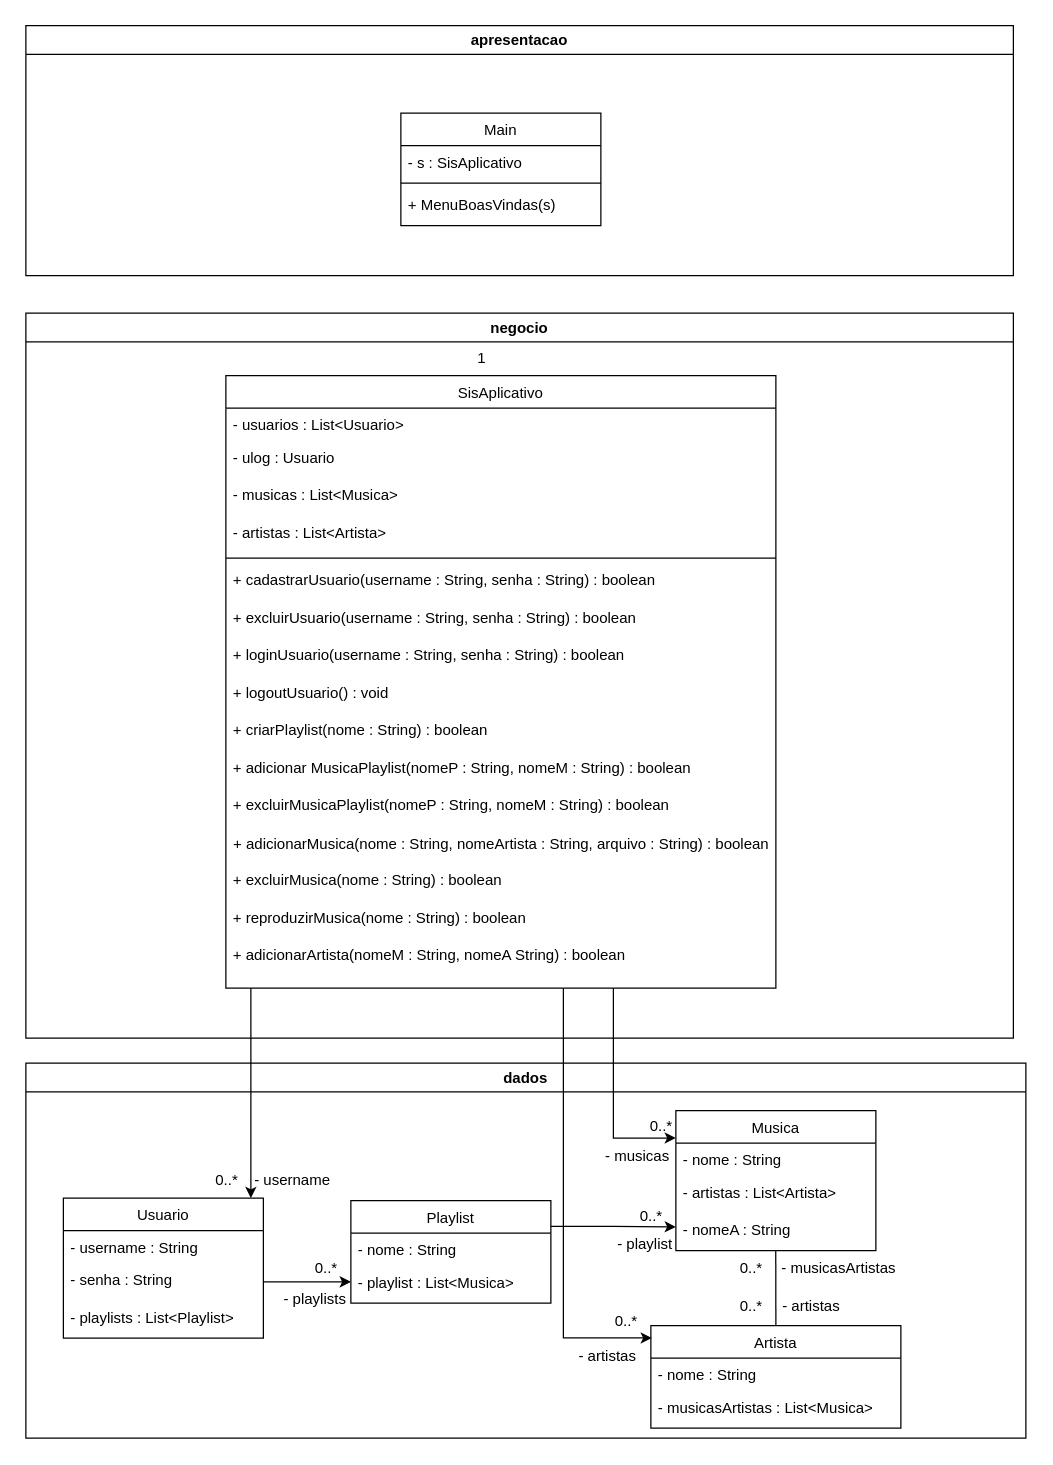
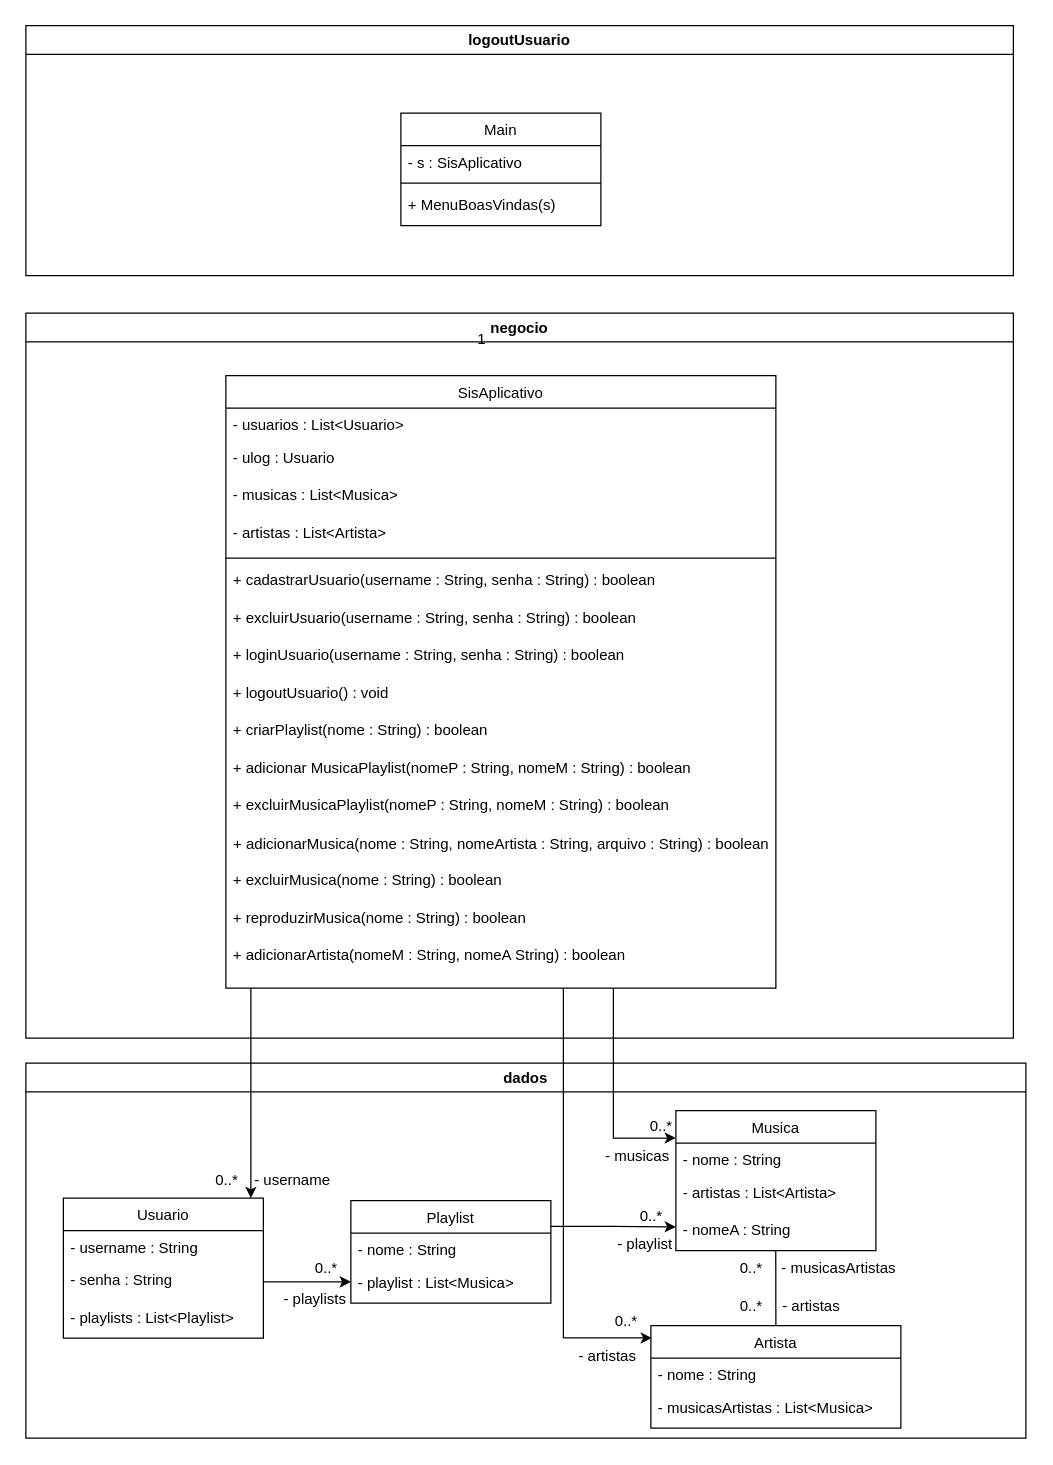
  <mxCell id="0" />
  <mxCell id="1" parent="0" />
  <mxCell id="2" value="dados" style="swimlane;whiteSpace=wrap;html=1;" vertex="1" parent="1"><mxGeometry x="20" y="850" width="800" height="300" as="geometry" /></mxCell>
  <mxCell id="3" value="Musica" style="swimlane;fontStyle=0;align=center;verticalAlign=top;childLayout=stackLayout;horizontal=1;startSize=26;horizontalStack=0;resizeParent=1;resizeLast=0;collapsible=1;marginBottom=0;rounded=0;shadow=0;strokeWidth=1;" vertex="1" parent="2"><mxGeometry x="520" y="38" width="160" height="112" as="geometry"><mxRectangle x="340" y="380" width="170" height="26" as="alternateBounds" /></mxGeometry></mxCell>
  <mxCell id="4" value="- nome : String" style="text;align=left;verticalAlign=top;spacingLeft=4;spacingRight=4;overflow=hidden;rotatable=0;points=[[0,0.5],[1,0.5]];portConstraint=eastwest;" vertex="1" parent="3"><mxGeometry y="26" width="160" height="26" as="geometry" /></mxCell>
  <mxCell id="5" value="- artistas : List&lt;Artista&gt;" style="text;align=left;verticalAlign=top;resizable=0;points=[];autosize=1;strokeColor=none;fillColor=none;spacingLeft=4;spacingRight=4;" vertex="1" parent="3"><mxGeometry y="52" width="160" height="30" as="geometry" /></mxCell>
  <mxCell id="6" value="- nomeA : String" style="text;align=left;verticalAlign=top;resizable=0;points=[];autosize=1;strokeColor=none;fillColor=none;spacingLeft=4;spacingRight=4;" vertex="1" parent="3"><mxGeometry y="82" width="160" height="30" as="geometry" /></mxCell>
  <mxCell id="7" style="edgeStyle=orthogonalEdgeStyle;rounded=0;orthogonalLoop=1;jettySize=auto;html=1;exitX=1;exitY=0.25;exitDx=0;exitDy=0;" edge="1" parent="2" source="8"><mxGeometry relative="1" as="geometry"><mxPoint x="520" y="131" as="targetPoint" /><Array as="points"><mxPoint x="470" y="131" /><mxPoint x="600" y="131" /></Array></mxGeometry></mxCell>
  <mxCell id="8" value="Playlist" style="swimlane;fontStyle=0;align=center;verticalAlign=top;childLayout=stackLayout;horizontal=1;startSize=26;horizontalStack=0;resizeParent=1;resizeLast=0;collapsible=1;marginBottom=0;rounded=0;shadow=0;strokeWidth=1;" vertex="1" parent="2"><mxGeometry x="260" y="110" width="160" height="82" as="geometry"><mxRectangle x="340" y="380" width="170" height="26" as="alternateBounds" /></mxGeometry></mxCell>
  <mxCell id="9" value="- nome : String" style="text;align=left;verticalAlign=top;spacingLeft=4;spacingRight=4;overflow=hidden;rotatable=0;points=[[0,0.5],[1,0.5]];portConstraint=eastwest;" vertex="1" parent="8"><mxGeometry y="26" width="160" height="26" as="geometry" /></mxCell>
  <mxCell id="10" value="- playlist : List&lt;Musica&gt;" style="text;align=left;verticalAlign=top;resizable=0;points=[];autosize=1;strokeColor=none;fillColor=none;spacingLeft=4;spacingRight=4;" vertex="1" parent="8"><mxGeometry y="52" width="160" height="30" as="geometry" /></mxCell>
  <mxCell id="11" value="Usuario" style="swimlane;fontStyle=0;align=center;verticalAlign=top;childLayout=stackLayout;horizontal=1;startSize=26;horizontalStack=0;resizeParent=1;resizeLast=0;collapsible=1;marginBottom=0;rounded=0;shadow=0;strokeWidth=1;" vertex="1" parent="2"><mxGeometry x="30" y="108" width="160" height="112" as="geometry"><mxRectangle x="340" y="380" width="170" height="26" as="alternateBounds" /></mxGeometry></mxCell>
  <mxCell id="12" value="- username : String" style="text;align=left;verticalAlign=top;spacingLeft=4;spacingRight=4;overflow=hidden;rotatable=0;points=[[0,0.5],[1,0.5]];portConstraint=eastwest;" vertex="1" parent="11"><mxGeometry y="26" width="160" height="26" as="geometry" /></mxCell>
  <mxCell id="13" value="- senha : String&#10;" style="text;align=left;verticalAlign=top;resizable=0;points=[];autosize=1;strokeColor=none;fillColor=none;spacingLeft=4;spacingRight=4;" vertex="1" parent="11"><mxGeometry y="52" width="160" height="30" as="geometry" /></mxCell>
  <mxCell id="14" value="- playlists : List&amp;lt;Playlist&amp;gt;" style="text;html=1;align=left;verticalAlign=top;resizable=0;points=[];autosize=1;strokeColor=none;fillColor=none;spacingLeft=4;spacingRight=4;" vertex="1" parent="11"><mxGeometry y="82" width="160" height="30" as="geometry" /></mxCell>
  <mxCell id="15" value="Artista" style="swimlane;fontStyle=0;align=center;verticalAlign=top;childLayout=stackLayout;horizontal=1;startSize=26;horizontalStack=0;resizeParent=1;resizeLast=0;collapsible=1;marginBottom=0;rounded=0;shadow=0;strokeWidth=1;" vertex="1" parent="2"><mxGeometry x="500" y="210" width="200" height="82" as="geometry"><mxRectangle x="340" y="380" width="170" height="26" as="alternateBounds" /></mxGeometry></mxCell>
  <mxCell id="16" value="- nome : String " style="text;align=left;verticalAlign=top;spacingLeft=4;spacingRight=4;overflow=hidden;rotatable=0;points=[[0,0.5],[1,0.5]];portConstraint=eastwest;" vertex="1" parent="15"><mxGeometry y="26" width="200" height="26" as="geometry" /></mxCell>
  <mxCell id="17" value="- musicasArtistas : List&lt;Musica&gt;" style="text;align=left;verticalAlign=top;resizable=0;points=[];autosize=1;strokeColor=none;fillColor=none;spacingLeft=4;spacingRight=5;" vertex="1" parent="15"><mxGeometry y="52" width="200" height="30" as="geometry" /></mxCell>
  <mxCell id="18" value="0..*" style="text;align=center;verticalAlign=middle;resizable=0;points=[];autosize=1;strokeColor=none;fillColor=none;spacingLeft=2;" vertex="1" parent="2"><mxGeometry x="140" y="78" width="40" height="30" as="geometry" /></mxCell>
  <mxCell id="19" value="- username" style="text;align=center;verticalAlign=middle;resizable=0;points=[];autosize=1;strokeColor=none;fillColor=none;spacingRight=-7;" vertex="1" parent="2"><mxGeometry x="175" y="78" width="70" height="30" as="geometry" /></mxCell>
  <mxCell id="20" value="0..*" style="text;html=1;align=center;verticalAlign=middle;resizable=0;points=[];autosize=1;strokeColor=none;fillColor=none;" vertex="1" parent="2"><mxGeometry x="480" y="108" width="40" height="30" as="geometry" /></mxCell>
  <mxCell id="21" value="- playlist" style="text;html=1;align=center;verticalAlign=middle;resizable=0;points=[];autosize=1;strokeColor=none;fillColor=none;" vertex="1" parent="2"><mxGeometry x="460" y="130" width="70" height="30" as="geometry" /></mxCell>
  <mxCell id="22" value="0..*" style="text;html=1;align=center;verticalAlign=middle;resizable=0;points=[];autosize=1;strokeColor=none;fillColor=none;" vertex="1" parent="2"><mxGeometry x="560" y="149" width="40" height="30" as="geometry" /></mxCell>
  <mxCell id="23" value="- musicasArtistas" style="text;html=1;align=center;verticalAlign=middle;resizable=0;points=[];autosize=1;strokeColor=none;fillColor=none;" vertex="1" parent="2"><mxGeometry x="590" y="149" width="120" height="30" as="geometry" /></mxCell>
  <mxCell id="24" value="- artistas" style="text;html=1;align=center;verticalAlign=middle;resizable=0;points=[];autosize=1;strokeColor=none;fillColor=none;spacingRight=-5;" vertex="1" parent="2"><mxGeometry x="595" y="180" width="60" height="30" as="geometry" /></mxCell>
  <mxCell id="25" value="0..*" style="text;html=1;align=center;verticalAlign=middle;resizable=0;points=[];autosize=1;strokeColor=none;fillColor=none;" vertex="1" parent="2"><mxGeometry x="560" y="180" width="40" height="30" as="geometry" /></mxCell>
  <mxCell id="26" style="edgeStyle=orthogonalEdgeStyle;rounded=0;orthogonalLoop=1;jettySize=auto;html=1;entryX=0;entryY=0.433;entryDx=0;entryDy=0;entryPerimeter=0;" edge="1" parent="2" source="13" target="10"><mxGeometry relative="1" as="geometry" /></mxCell>
  <mxCell id="27" value="" style="endArrow=none;html=1;rounded=0;exitX=0.5;exitY=0;exitDx=0;exitDy=0;" edge="1" parent="2" source="15"><mxGeometry width="50" height="50" relative="1" as="geometry"><mxPoint x="599.91" y="198" as="sourcePoint" /><mxPoint x="599.91" y="150" as="targetPoint" /></mxGeometry></mxCell>
  <mxCell id="28" value="0..*" style="text;html=1;align=center;verticalAlign=middle;resizable=0;points=[];autosize=1;strokeColor=none;fillColor=none;" vertex="1" parent="2"><mxGeometry x="220" y="149" width="40" height="30" as="geometry" /></mxCell>
  <mxCell id="29" value="- playlists" style="text;html=1;align=center;verticalAlign=middle;resizable=0;points=[];autosize=1;strokeColor=none;fillColor=none;spacingRight=9;spacingTop=7;" vertex="1" parent="2"><mxGeometry x="195" y="170" width="80" height="30" as="geometry" /></mxCell>
  <mxCell id="30" value="- musicas" style="text;html=1;align=center;verticalAlign=middle;resizable=0;points=[];autosize=1;strokeColor=none;fillColor=none;spacingTop=-7;spacingRight=2;" vertex="1" parent="2"><mxGeometry x="455" y="68" width="70" height="20" as="geometry" /></mxCell>
  <mxCell id="31" value="0..*" style="text;html=1;align=center;verticalAlign=middle;resizable=0;points=[];autosize=1;strokeColor=none;fillColor=none;" vertex="1" parent="2"><mxGeometry x="460" y="192" width="40" height="30" as="geometry" /></mxCell>
  <mxCell id="32" value="- artistas" style="text;html=1;align=center;verticalAlign=middle;resizable=0;points=[];autosize=1;strokeColor=none;fillColor=none;" vertex="1" parent="2"><mxGeometry x="430" y="220" width="70" height="30" as="geometry" /></mxCell>
  <mxCell id="33" value="0..*" style="text;html=1;align=center;verticalAlign=middle;resizable=0;points=[];autosize=1;strokeColor=none;fillColor=none;spacingBottom=5;spacingLeft=-4;" vertex="1" parent="2"><mxGeometry x="495" y="38" width="30" height="30" as="geometry" /></mxCell>
  <mxCell id="34" value="negocio" style="swimlane;whiteSpace=wrap;html=1;startSize=23;" vertex="1" parent="1"><mxGeometry x="20" y="250" width="790" height="580" as="geometry" /></mxCell>
  <mxCell id="35" value="SisAplicativo" style="swimlane;fontStyle=0;align=center;verticalAlign=top;childLayout=stackLayout;horizontal=1;startSize=26;horizontalStack=0;resizeParent=1;resizeLast=0;collapsible=1;marginBottom=0;rounded=0;shadow=0;strokeWidth=1;" vertex="1" parent="34"><mxGeometry x="160" y="50" width="440" height="490" as="geometry"><mxRectangle x="340" y="380" width="170" height="26" as="alternateBounds" /></mxGeometry></mxCell>
  <mxCell id="36" value="- usuarios : List&lt;Usuario&gt;" style="text;align=left;verticalAlign=top;spacingLeft=4;spacingRight=4;overflow=hidden;rotatable=0;points=[[0,0.5],[1,0.5]];portConstraint=eastwest;" vertex="1" parent="35"><mxGeometry y="26" width="440" height="26" as="geometry" /></mxCell>
  <mxCell id="37" value="- ulog : Usuario" style="text;align=left;verticalAlign=top;resizable=0;points=[];autosize=1;strokeColor=none;fillColor=none;spacingLeft=4;spacingRight=4;" vertex="1" parent="35"><mxGeometry y="52" width="440" height="30" as="geometry" /></mxCell>
  <mxCell id="38" value="- musicas : List&lt;Musica&gt;" style="text;align=left;verticalAlign=top;resizable=0;points=[];autosize=1;strokeColor=none;fillColor=none;spacingLeft=4;spacingRight=4;" vertex="1" parent="35"><mxGeometry y="82" width="440" height="30" as="geometry" /></mxCell>
  <mxCell id="39" value="- artistas : List&lt;Artista&gt;" style="text;align=left;verticalAlign=top;resizable=0;points=[];autosize=1;strokeColor=none;fillColor=none;spacingLeft=4;spacingRight=4;" vertex="1" parent="35"><mxGeometry y="112" width="440" height="30" as="geometry" /></mxCell>
  <mxCell id="40" value="" style="line;html=1;strokeWidth=1;align=left;verticalAlign=middle;spacingTop=-1;spacingLeft=3;spacingRight=3;rotatable=0;labelPosition=right;points=[];portConstraint=eastwest;" vertex="1" parent="35"><mxGeometry y="142" width="440" height="8" as="geometry" /></mxCell>
  <mxCell id="41" value="+ cadastrarUsuario(username : String, senha : String) : boolean" style="text;align=left;verticalAlign=top;resizable=0;points=[];autosize=1;strokeColor=none;fillColor=none;spacingLeft=4;spacingRight=4;" vertex="1" parent="35"><mxGeometry y="150" width="440" height="30" as="geometry" /></mxCell>
  <mxCell id="42" value="+ excluirUsuario(username : String, senha : String) : boolean" style="text;align=left;verticalAlign=top;resizable=0;points=[];autosize=1;strokeColor=none;fillColor=none;spacingLeft=4;spacingRight=4;" vertex="1" parent="35"><mxGeometry y="180" width="440" height="30" as="geometry" /></mxCell>
  <mxCell id="43" value="+ loginUsuario(username : String, senha : String) : boolean" style="text;align=left;verticalAlign=top;resizable=0;points=[];autosize=1;strokeColor=none;fillColor=none;spacingLeft=4;spacingRight=4;" vertex="1" parent="35"><mxGeometry y="210" width="440" height="30" as="geometry" /></mxCell>
  <mxCell id="44" value="+ logoutUsuario() : void" style="text;align=left;verticalAlign=top;resizable=0;points=[];autosize=1;strokeColor=none;fillColor=none;spacingLeft=4;spacingRight=4;" vertex="1" parent="35"><mxGeometry y="240" width="440" height="30" as="geometry" /></mxCell>
  <mxCell id="45" value="+ criarPlaylist(nome : String) : boolean" style="text;align=left;verticalAlign=top;resizable=0;points=[];autosize=1;strokeColor=none;fillColor=none;spacingLeft=4;spacingRight=4;" vertex="1" parent="35"><mxGeometry y="270" width="440" height="30" as="geometry" /></mxCell>
  <mxCell id="46" value="+ adicionar MusicaPlaylist(nomeP : String, nomeM : String) : boolean" style="text;align=left;verticalAlign=top;resizable=0;points=[];autosize=1;strokeColor=none;fillColor=none;spacingLeft=4;spacingRight=4;" vertex="1" parent="35"><mxGeometry y="300" width="440" height="30" as="geometry" /></mxCell>
  <mxCell id="47" value="+ excluirMusicaPlaylist(nomeP : String, nomeM : String) : boolean" style="text;align=left;verticalAlign=top;resizable=0;points=[];autosize=1;strokeColor=none;fillColor=none;spacingLeft=4;spacingRight=4;" vertex="1" parent="35"><mxGeometry y="330" width="440" height="30" as="geometry" /></mxCell>
  <mxCell id="48" value="+ adicionarMusica(nome : String, nomeArtista : String, arquivo : String) : boolean" style="text;html=1;align=center;verticalAlign=middle;resizable=0;points=[];autosize=1;strokeColor=none;fillColor=none;" vertex="1" parent="35"><mxGeometry y="360" width="440" height="30" as="geometry" /></mxCell>
  <mxCell id="49" value="+ excluirMusica(nome : String) : boolean&#10;" style="text;align=left;verticalAlign=top;resizable=0;points=[];autosize=1;strokeColor=none;fillColor=none;spacingLeft=4;spacingRight=4;" vertex="1" parent="35"><mxGeometry y="390" width="440" height="30" as="geometry" /></mxCell>
  <mxCell id="50" value="+ reproduzirMusica(nome : String) : boolean" style="text;align=left;verticalAlign=top;resizable=0;points=[];autosize=1;strokeColor=none;fillColor=none;spacingLeft=4;spacingRight=4;" vertex="1" parent="35"><mxGeometry y="420" width="440" height="30" as="geometry" /></mxCell>
  <mxCell id="51" value="+ adicionarArtista(nomeM : String, nomeA String) : boolean" style="text;align=left;verticalAlign=top;resizable=0;points=[];autosize=1;strokeColor=none;fillColor=none;spacingLeft=4;spacingRight=4;" vertex="1" parent="35"><mxGeometry y="450" width="440" height="30" as="geometry" /></mxCell>
- <mxCell id="52" value="1" style="text;align=center;verticalAlign=middle;resizable=0;points=[];autosize=1;strokeColor=none;fillColor=none;" vertex="1" parent="34"><mxGeometry x="350" y="20" width="30" height="30" as="geometry" /></mxCell>
- <mxCell id="53" value="apresentacao" style="swimlane;whiteSpace=wrap;html=1;" vertex="1" parent="1"><mxGeometry x="20" y="20" width="790" height="200" as="geometry" /></mxCell>
+ <mxCell id="52" value="1" style="text;align=center;verticalAlign=middle;resizable=0;points=[];autosize=1;strokeColor=none;fillColor=none;" vertex="1" parent="34"><mxGeometry x="350" y="5" width="30" height="30" as="geometry" /></mxCell>
+ <mxCell id="53" value="logoutUsuario" style="swimlane;whiteSpace=wrap;html=1;" vertex="1" parent="1"><mxGeometry x="20" y="20" width="790" height="200" as="geometry" /></mxCell>
  <mxCell id="54" value="Main" style="swimlane;fontStyle=0;align=center;verticalAlign=top;childLayout=stackLayout;horizontal=1;startSize=26;horizontalStack=0;resizeParent=1;resizeLast=0;collapsible=1;marginBottom=0;rounded=0;shadow=0;strokeWidth=1;" parent="53" vertex="1"><mxGeometry x="300" y="70" width="160" height="90" as="geometry"><mxRectangle x="340" y="380" width="170" height="26" as="alternateBounds" /></mxGeometry></mxCell>
  <mxCell id="55" value="- s : SisAplicativo" style="text;align=left;verticalAlign=top;spacingLeft=4;spacingRight=4;overflow=hidden;rotatable=0;points=[[0,0.5],[1,0.5]];portConstraint=eastwest;" parent="54" vertex="1"><mxGeometry y="26" width="160" height="26" as="geometry" /></mxCell>
  <mxCell id="56" value="" style="line;html=1;strokeWidth=1;align=left;verticalAlign=middle;spacingTop=-1;spacingLeft=3;spacingRight=3;rotatable=0;labelPosition=right;points=[];portConstraint=eastwest;" parent="54" vertex="1"><mxGeometry y="52" width="160" height="8" as="geometry" /></mxCell>
  <mxCell id="57" value="+ MenuBoasVindas(s)" style="text;align=left;verticalAlign=top;resizable=0;points=[];autosize=1;strokeColor=none;fillColor=none;spacingLeft=4;spacingRight=4;" vertex="1" parent="54"><mxGeometry y="60" width="160" height="30" as="geometry" /></mxCell>
  <mxCell id="58" style="edgeStyle=orthogonalEdgeStyle;rounded=0;orthogonalLoop=1;jettySize=auto;html=1;" edge="1" parent="1" target="11"><mxGeometry relative="1" as="geometry"><mxPoint x="200" y="790" as="sourcePoint" /><mxPoint x="200" y="970" as="targetPoint" /><Array as="points"><mxPoint x="200" y="790" /></Array></mxGeometry></mxCell>
  <mxCell id="59" style="edgeStyle=orthogonalEdgeStyle;rounded=0;orthogonalLoop=1;jettySize=auto;html=1;entryX=0;entryY=0.196;entryDx=0;entryDy=0;entryPerimeter=0;" edge="1" parent="1" target="3"><mxGeometry relative="1" as="geometry"><mxPoint x="490" y="790" as="sourcePoint" /><mxPoint x="530" y="940" as="targetPoint" /><Array as="points"><mxPoint x="490" y="790" /><mxPoint x="490" y="910" /></Array></mxGeometry></mxCell>
  <mxCell id="60" style="edgeStyle=orthogonalEdgeStyle;rounded=0;orthogonalLoop=1;jettySize=auto;html=1;entryX=0.004;entryY=0.12;entryDx=0;entryDy=0;entryPerimeter=0;" edge="1" parent="1" target="15"><mxGeometry relative="1" as="geometry"><mxPoint x="450" y="790" as="sourcePoint" /><mxPoint x="500" y="1140" as="targetPoint" /><Array as="points"><mxPoint x="450" y="790" /><mxPoint x="450" y="1070" /></Array></mxGeometry></mxCell>
